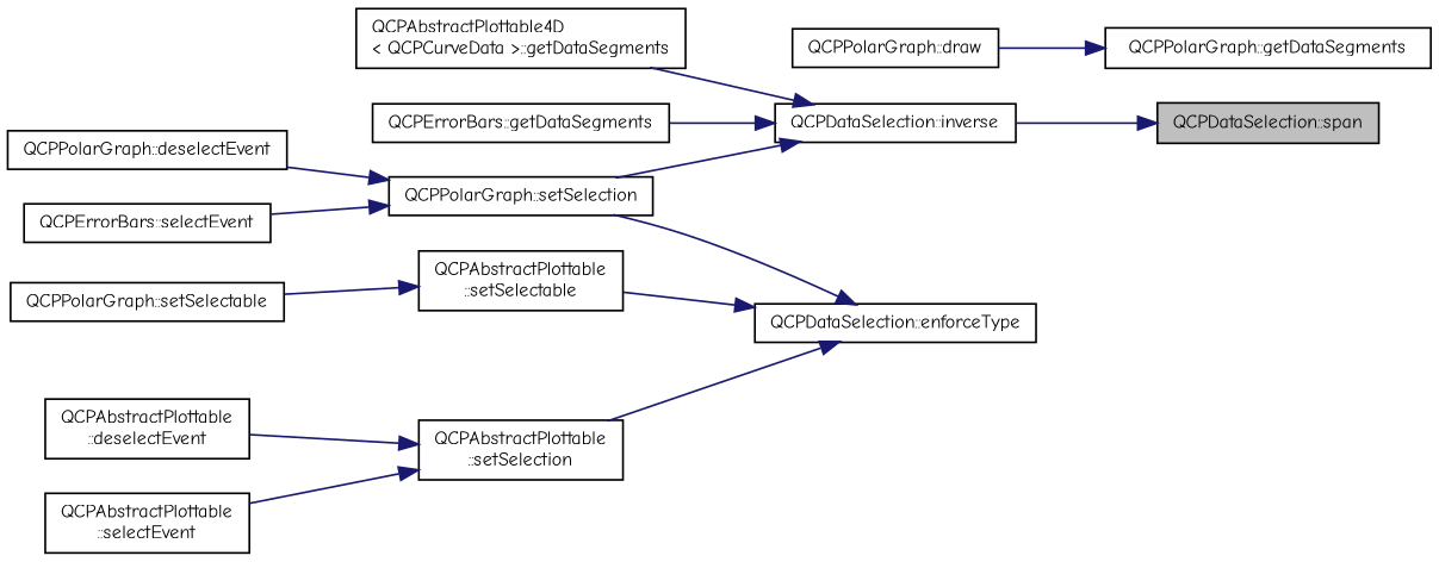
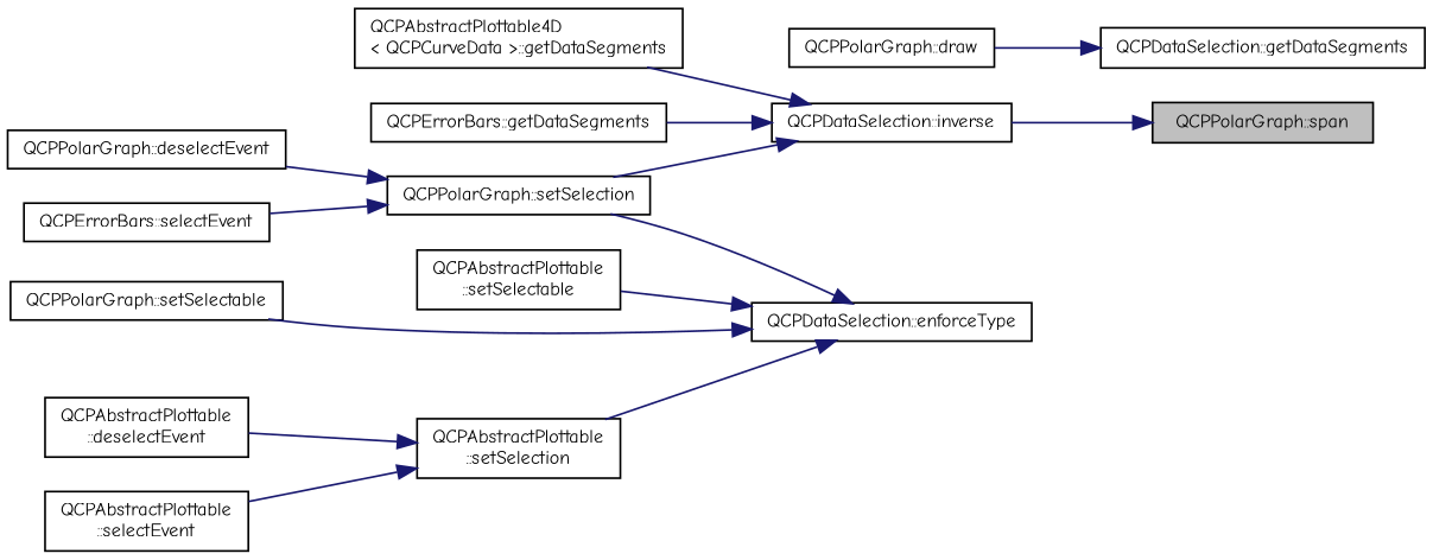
  digraph {
    fontname="Comic Neue"
    rankdir=RL
    node [color=black fillcolor=white fontname="Comic Neue" fontsize=10 shape=record style=filled]
    edge [color=midnightblue dir=back fontname="Comic Neue" fontsize=10 labelfontname=Helvetica labelfontsize=10 style=solid]
-   n1 [fillcolor=grey75 fontcolor=black height=0.2 label="QCPDataSelection::span" width=0.4]
+   n1 [fillcolor=grey75 fontcolor=black height=0.2 label="QCPPolarGraph::span" width=0.4]
    n2 [height=0.2 label="QCPDataSelection::inverse" width=0.4]
    n3 [height=0.2 label="QCPDataSelection::enforceType" width=0.4]
    n4 [height=0.2 label="QCPAbstractPlottable\l::setSelectable" width=0.4]
    n5 [height=0.2 label="QCPPolarGraph::setSelectable" width=0.4]
    n6 [height=0.2 label="QCPAbstractPlottable\l::setSelection" width=0.4]
    n7 [height=0.2 label="QCPPolarGraph::setSelection" width=0.4]
    n8 [height=0.2 label="QCPAbstractPlottable4D\l\< QCPCurveData \>::getDataSegments" width=0.4]
    n9 [height=0.2 label="QCPErrorBars::getDataSegments" width=0.4]
    n10 [height=0.2 label="QCPAbstractPlottable\l::deselectEvent" width=0.4]
    n11 [height=0.2 label="QCPAbstractPlottable\l::selectEvent" width=0.4]
    n12 [height=0.2 label="QCPPolarGraph::deselectEvent" width=0.4]
    n13 [height=0.2 label="QCPErrorBars::selectEvent" width=0.4]
-   n14 [height=0.2 label="QCPPolarGraph::getDataSegments" width=0.4]
+   n14 [height=0.2 label="QCPDataSelection::getDataSegments" width=0.4]
    n15 [height=0.2 label="QCPPolarGraph::draw" width=0.4]
    n1 -> n2
    n2 -> n7
    n2 -> n8
    n2 -> n9
    n3 -> n4
-   n4 -> n5
+   n3 -> n5
    n3 -> n6
    n3 -> n7
    n6 -> n10
    n6 -> n11
    n7 -> n12
    n7 -> n13
    n14 -> n15
  }
